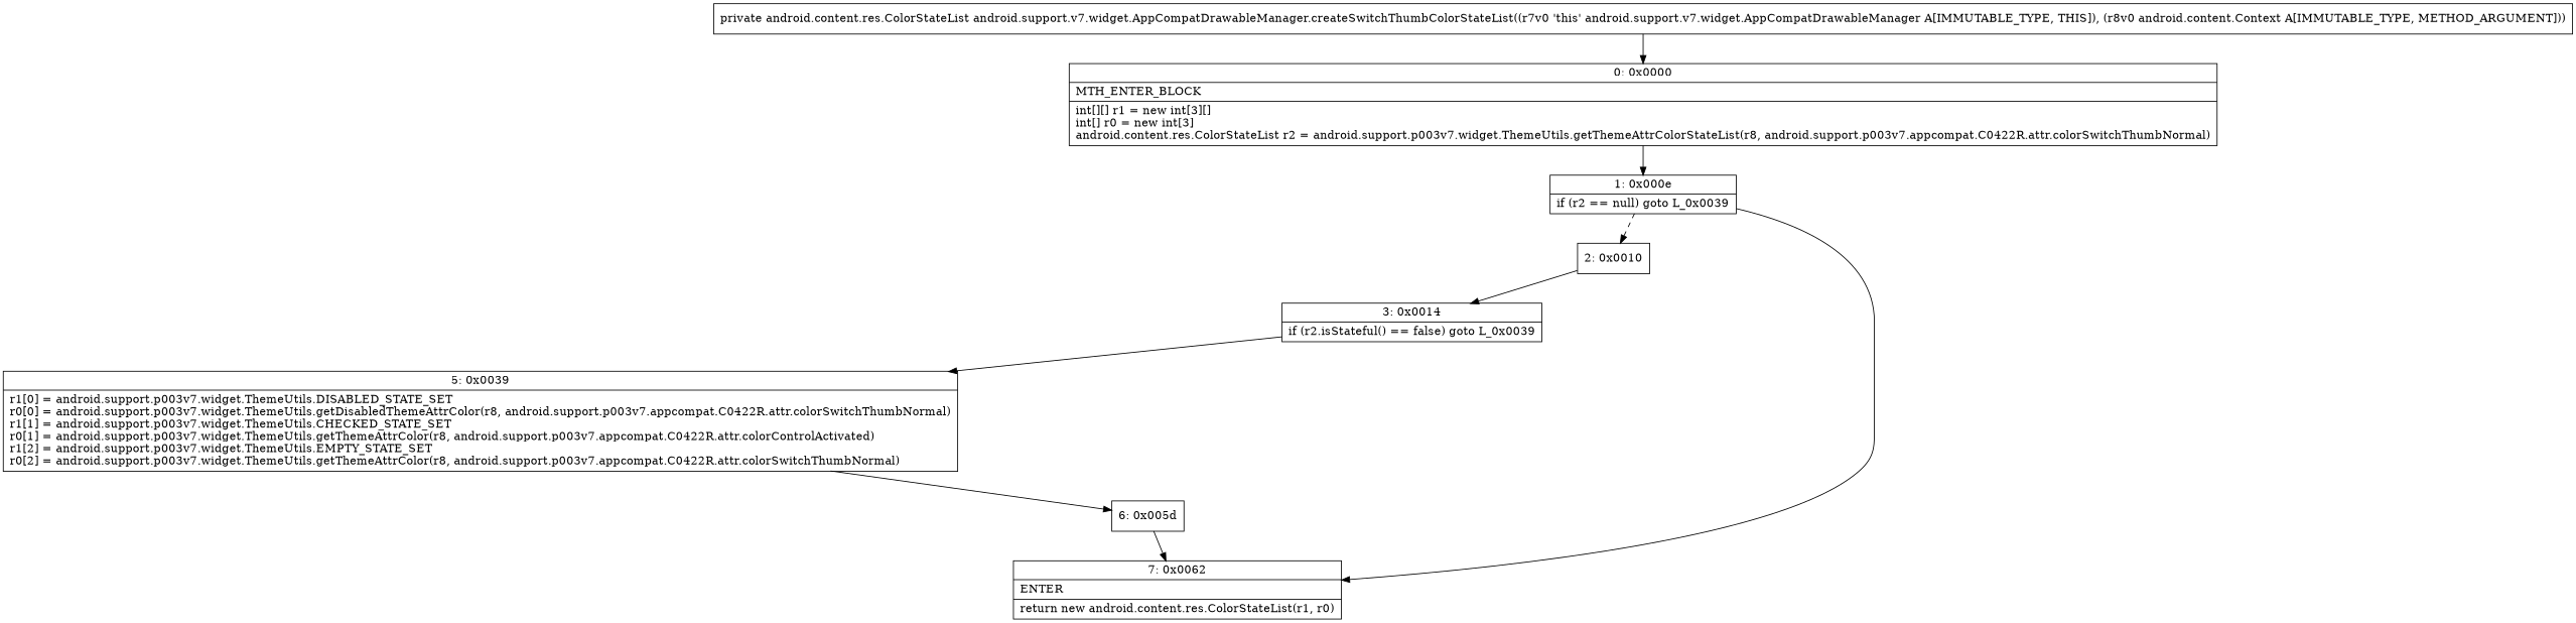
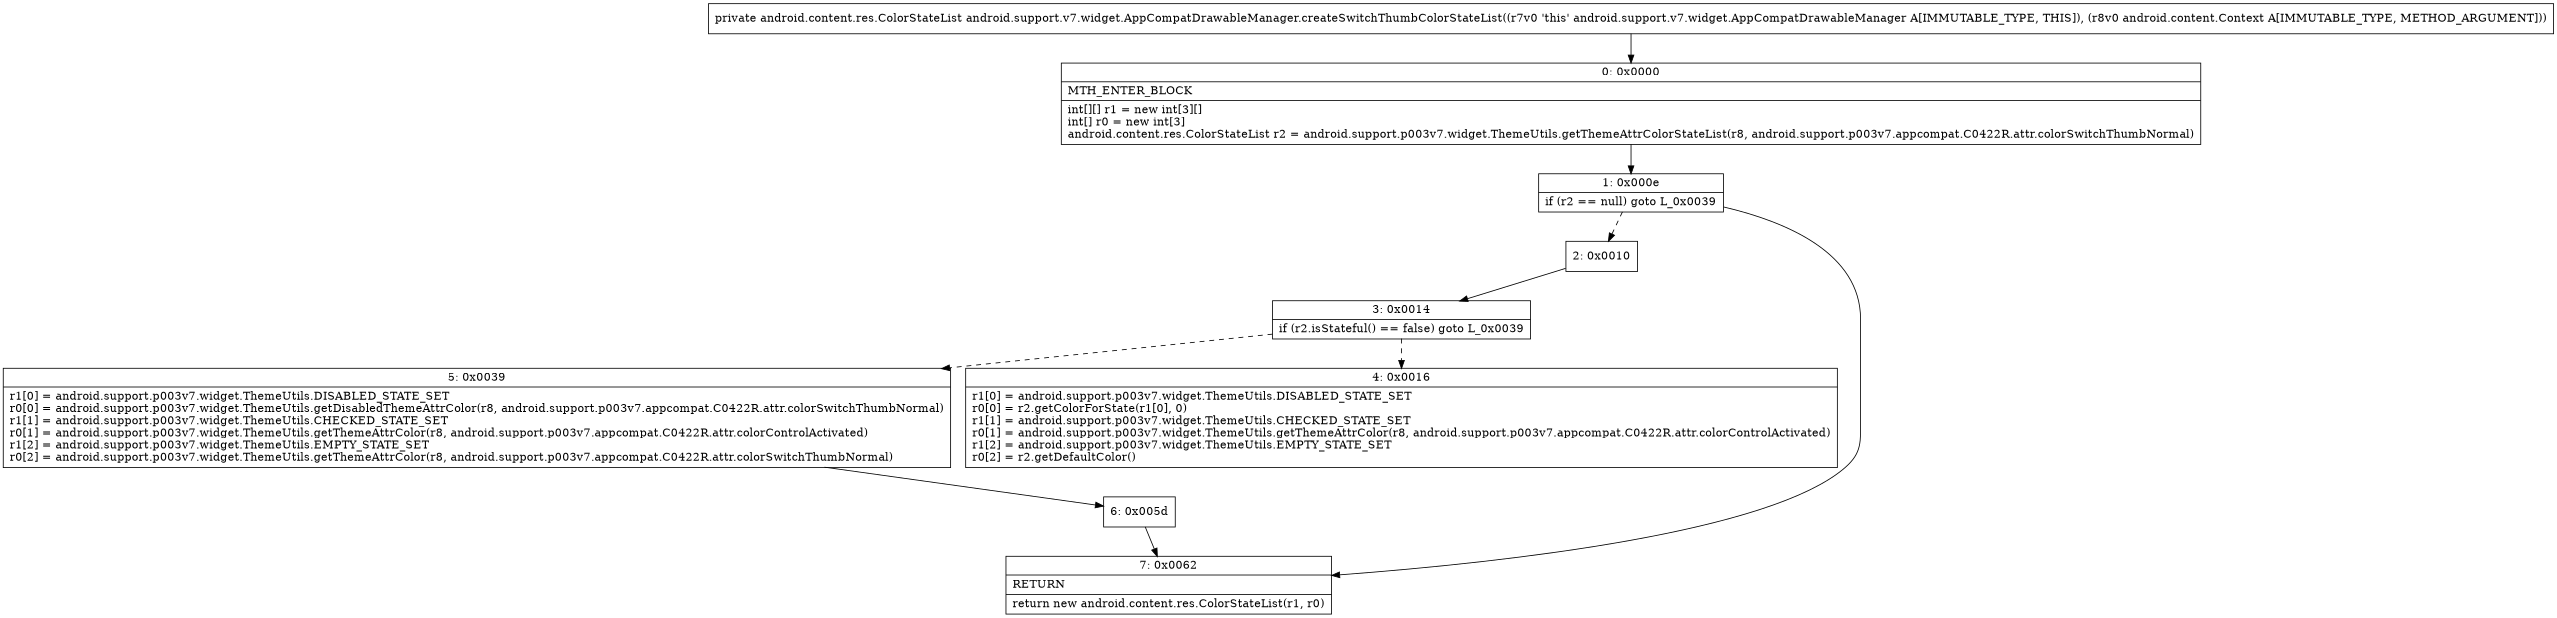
  digraph {
    node [shape=record]
    n1 [label="{0\:\ 0x0000|MTH_ENTER_BLOCK\l|int[][] r1 = new int[3][]\lint[] r0 = new int[3]\landroid.content.res.ColorStateList r2 = android.support.p003v7.widget.ThemeUtils.getThemeAttrColorStateList(r8, android.support.p003v7.appcompat.C0422R.attr.colorSwitchThumbNormal)\l}"]
    n2 [label="{1\:\ 0x000e|if (r2 == null) goto L_0x0039\l}"]
    n3 [label="{2\:\ 0x0010}"]
-   n4 [label="{7\:\ 0x0062|ENTER\l|return new android.content.res.ColorStateList(r1, r0)\l}"]
+   n4 [label="{7\:\ 0x0062|RETURN\l|return new android.content.res.ColorStateList(r1, r0)\l}"]
    n5 [label="{3\:\ 0x0014|if (r2.isStateful() == false) goto L_0x0039\l}"]
    n6 [label="{5\:\ 0x0039|r1[0] = android.support.p003v7.widget.ThemeUtils.DISABLED_STATE_SET\lr0[0] = android.support.p003v7.widget.ThemeUtils.getDisabledThemeAttrColor(r8, android.support.p003v7.appcompat.C0422R.attr.colorSwitchThumbNormal)\lr1[1] = android.support.p003v7.widget.ThemeUtils.CHECKED_STATE_SET\lr0[1] = android.support.p003v7.widget.ThemeUtils.getThemeAttrColor(r8, android.support.p003v7.appcompat.C0422R.attr.colorControlActivated)\lr1[2] = android.support.p003v7.widget.ThemeUtils.EMPTY_STATE_SET\lr0[2] = android.support.p003v7.widget.ThemeUtils.getThemeAttrColor(r8, android.support.p003v7.appcompat.C0422R.attr.colorSwitchThumbNormal)\l}"]
    n7 [label="{6\:\ 0x005d}"]
+   n8 [label="{4\:\ 0x0016|r1[0] = android.support.p003v7.widget.ThemeUtils.DISABLED_STATE_SET\lr0[0] = r2.getColorForState(r1[0], 0)\lr1[1] = android.support.p003v7.widget.ThemeUtils.CHECKED_STATE_SET\lr0[1] = android.support.p003v7.widget.ThemeUtils.getThemeAttrColor(r8, android.support.p003v7.appcompat.C0422R.attr.colorControlActivated)\lr1[2] = android.support.p003v7.widget.ThemeUtils.EMPTY_STATE_SET\lr0[2] = r2.getDefaultColor()\l}"]
    n9 [label="{private android.content.res.ColorStateList android.support.v7.widget.AppCompatDrawableManager.createSwitchThumbColorStateList((r7v0 'this' android.support.v7.widget.AppCompatDrawableManager A[IMMUTABLE_TYPE, THIS]), (r8v0 android.content.Context A[IMMUTABLE_TYPE, METHOD_ARGUMENT])) }"]
    n1 -> n2
    n2 -> n3 [style=dashed]
    n2 -> n4
    n3 -> n5
-   n5 -> n6
+   n5 -> n6 [style=dashed]
+   n5 -> n8 [style=dashed]
    n6 -> n7
    n7 -> n4
    n9 -> n1
  }
